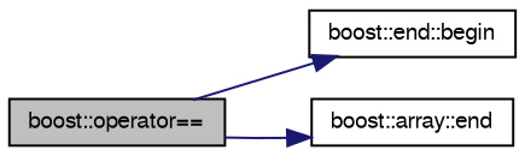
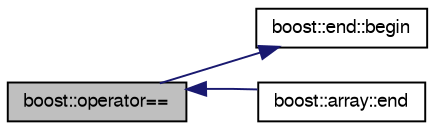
  digraph {
    rankdir=LR
    node [color=black fontname=FreeSans fontsize=10 shape=record]
    edge [color=midnightblue fontname=FreeSans fontsize=10 labelfontname=FreeSans labelfontsize=10 style=solid]
    n1 [fillcolor=grey75 fontcolor=black height=0.2 label="boost::operator==" style=filled width=0.4]
    n2 [height=0.2 label="boost::end::begin" width=0.4]
    n3 [height=0.2 label="boost::array::end" width=0.4]
    n1 -> n2
-   n1 -> n3
+   n3 -> n1
  }
